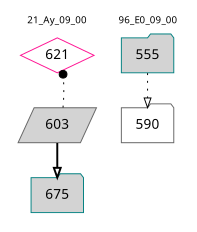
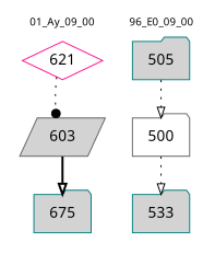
  digraph {
    fontname="Noto Sans"
    node [color=teal fillcolor=lightgrey fontname="Noto Sans" shape=folder style=filled]
    edge [arrowhead=onormal color=black fontname="Noto Sans" style=dotted]
    n1 [color=deeppink fillcolor=white label=621 shape=diamond]
    n2 [color=gray40 label=603 shape=parallelogram]
    n3 [label=675]
-   n4 [label=555]
-   n5 [color=gray40 fillcolor=white label=590]
+   n4 [label=505]
+   n5 [color=gray40 fillcolor=white label=500]
+   n6 [label=533]
    subgraph cluster_1 {
      color=white
      fontsize=10
-     label="21_Ay_09_00"
+     label="01_Ay_09_00"
      n1
      n2
      n3
    }
    subgraph cluster_2 {
      color=white
      fontsize=10
      label="96_E0_09_00"
      n4
      n5
+     n6
    }
-   n2 -> n1 [arrowhead=dot]
+   n1 -> n2 [arrowhead=dot]
    n2 -> n3 [style=bold]
    n4 -> n5
+   n5 -> n6
  }
